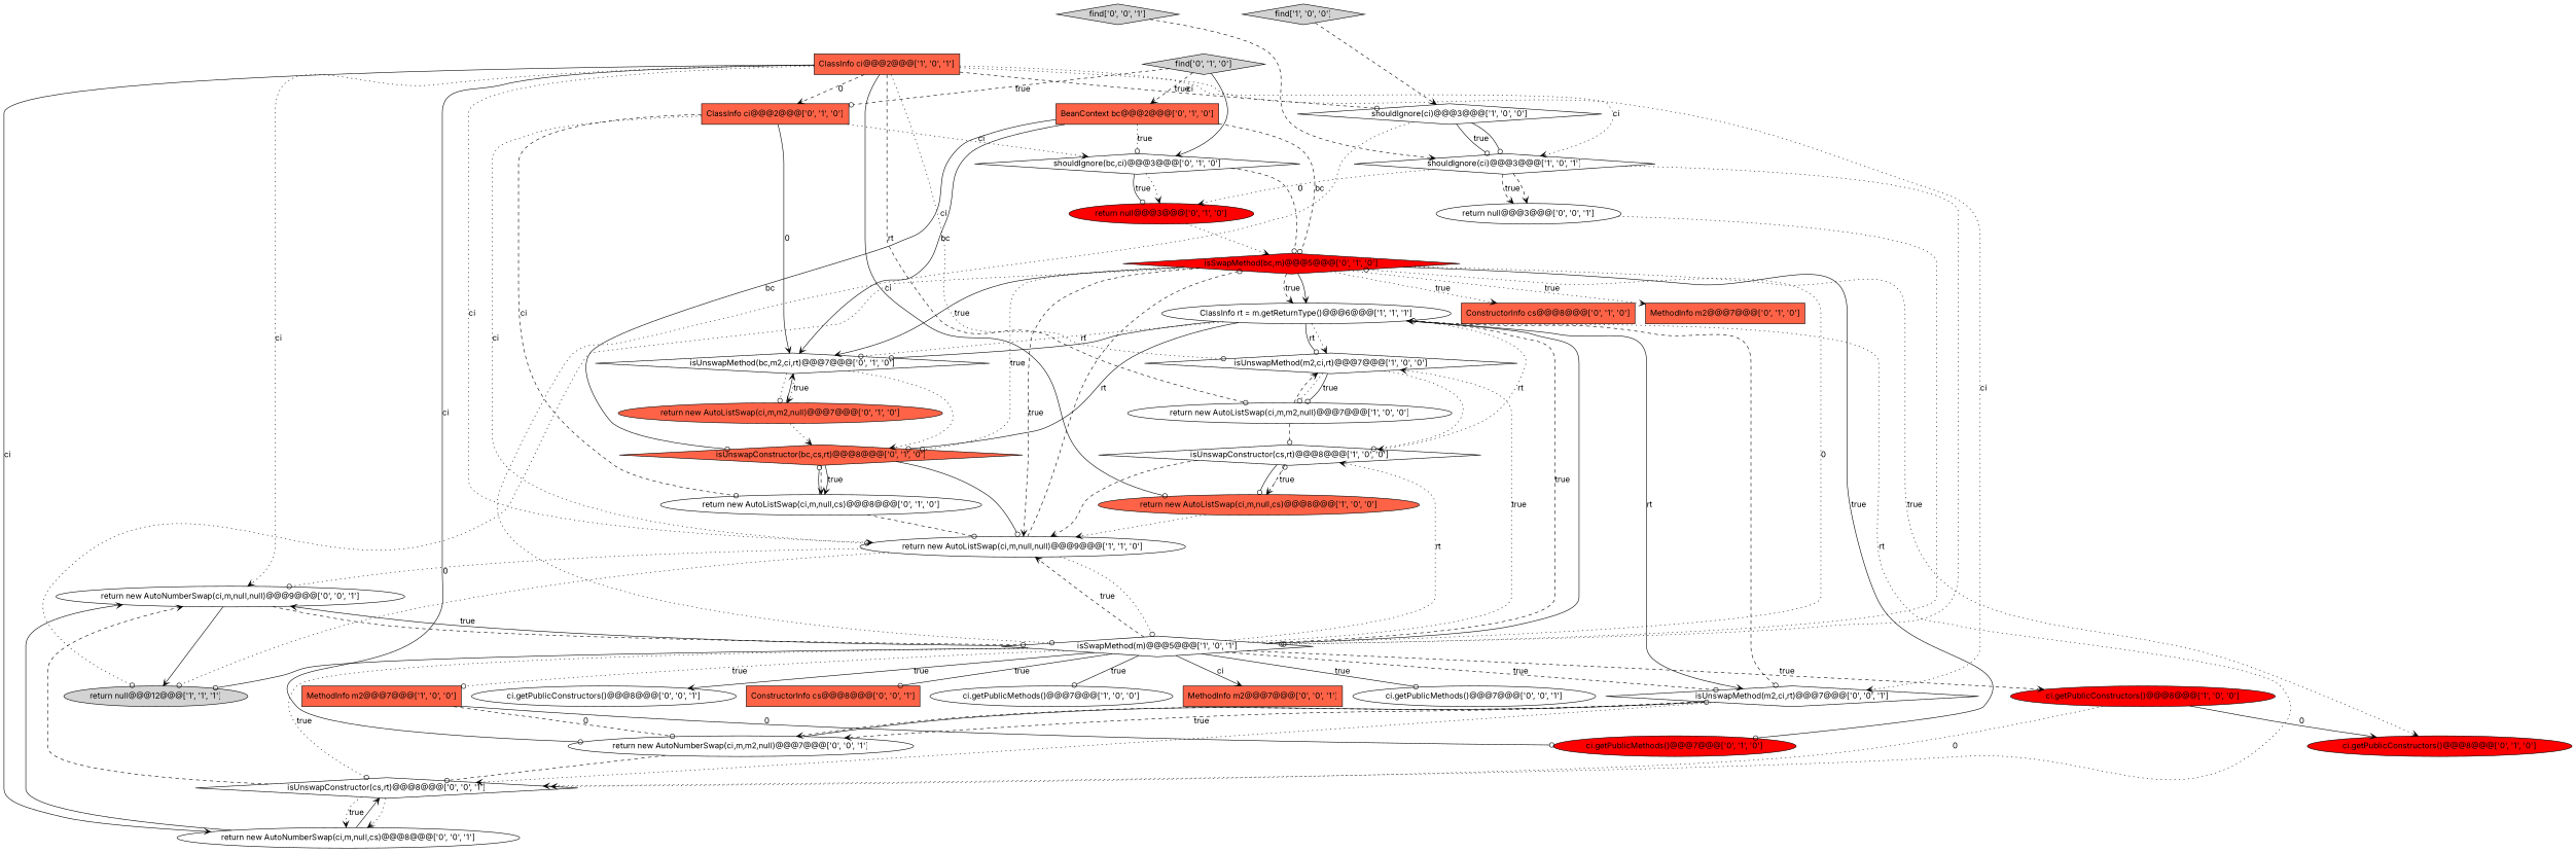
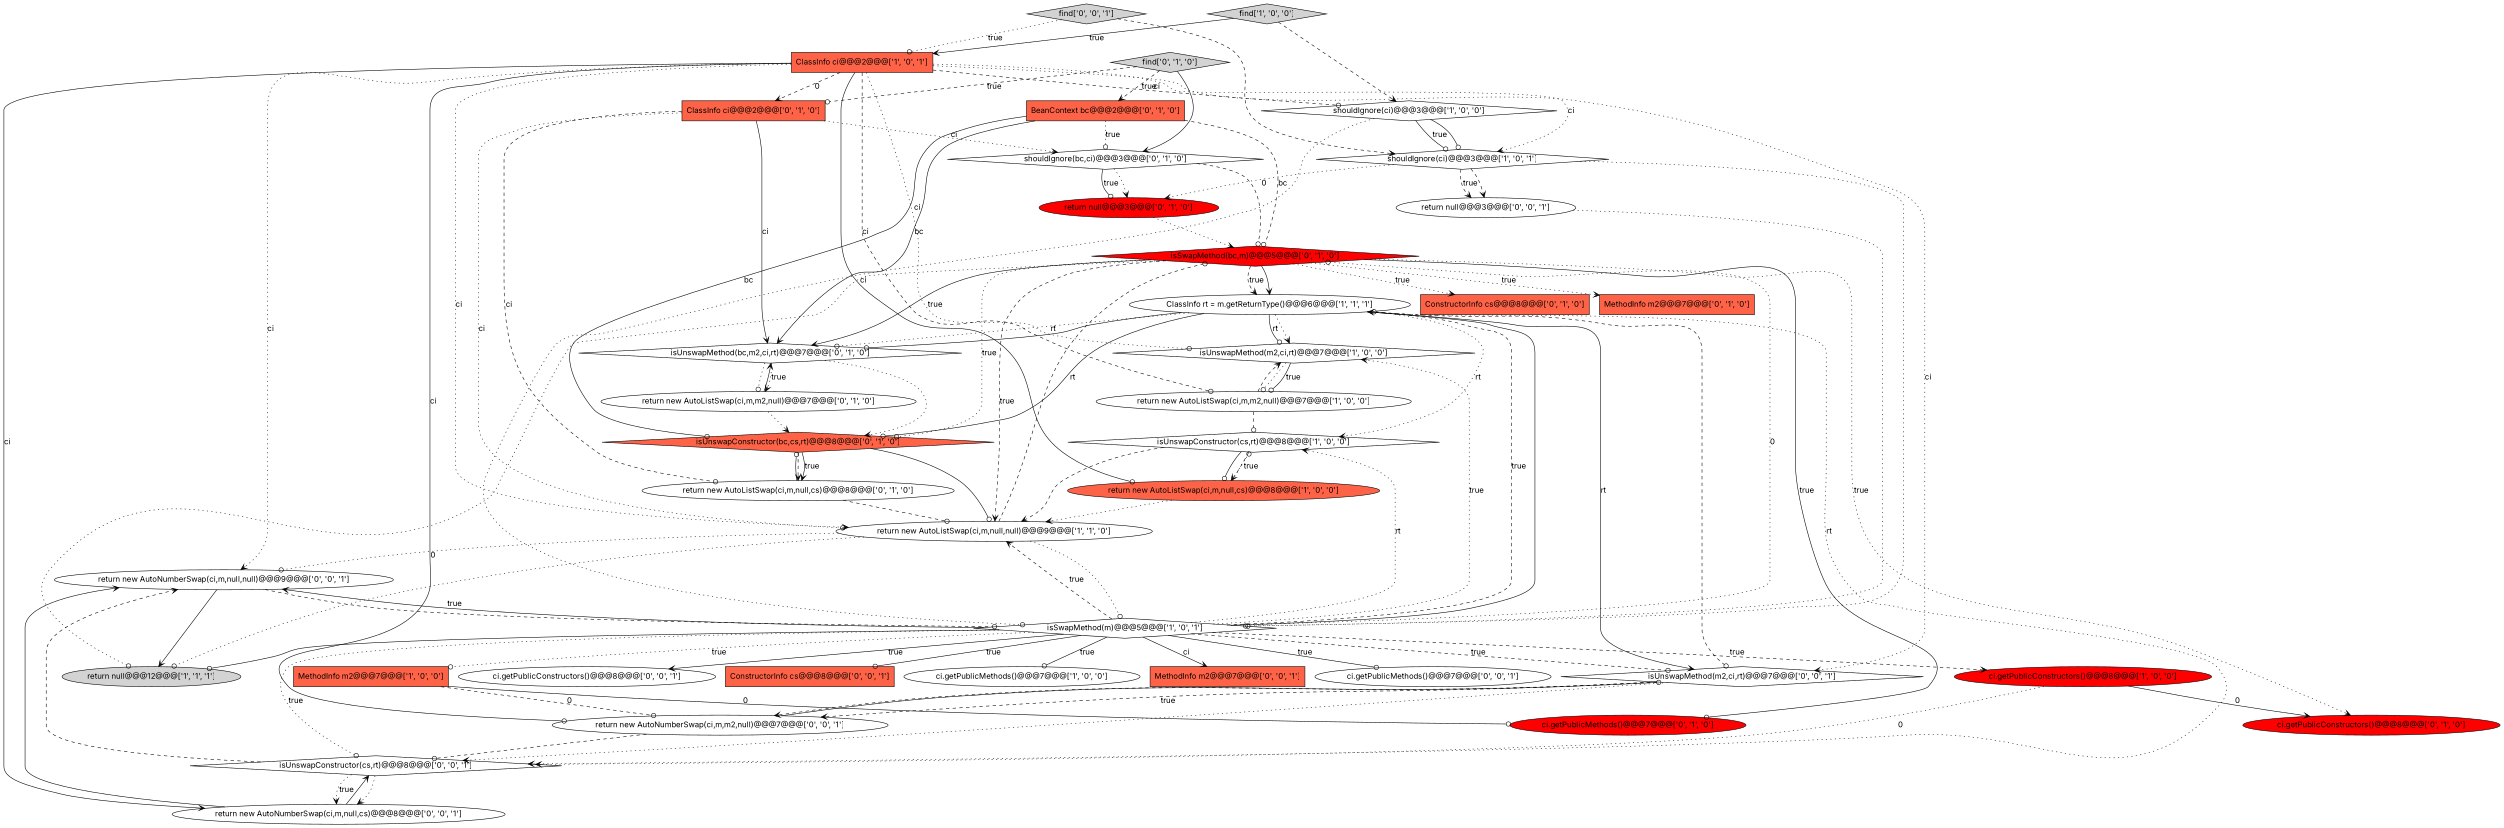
  digraph {
    fontname=Inter
    node [fillcolor=white fontname=Inter shape=ellipse style=filled]
    edge [arrowhead=vee fontname=Inter style=dotted]
    n1 [fillcolor=red label="ci.getPublicMethods()@@@7@@@['0', '1', '0']"]
    n2 [fillcolor=tomato label="MethodInfo m2@@@7@@@['0', '0', '1']" shape=box]
    n3 [fillcolor=tomato label="MethodInfo m2@@@7@@@['0', '1', '0']" shape=box]
    n4 [label="return new AutoNumberSwap(ci,m,null,null)@@@9@@@['0', '0', '1']"]
    n5 [label="isSwapMethod(m)@@@5@@@['1', '0', '1']" shape=diamond]
    n6 [fillcolor=lightgray label="return null@@@12@@@['1', '1', '1']"]
    n7 [fillcolor=red label="isSwapMethod(bc,m)@@@5@@@['0', '1', '0']" shape=diamond]
    n8 [label="ClassInfo rt = m.getReturnType()@@@6@@@['1', '1', '1']"]
    n9 [label="return new AutoListSwap(ci,m,null,null)@@@9@@@['1', '1', '0']"]
    n10 [label="ci.getPublicMethods()@@@7@@@['0', '0', '1']"]
    n11 [label="isUnswapMethod(m2,ci,rt)@@@7@@@['1', '0', '0']" shape=diamond]
    n12 [label="isUnswapConstructor(cs,rt)@@@8@@@['1', '0', '0']" shape=diamond]
    n13 [fillcolor=tomato label="MethodInfo m2@@@7@@@['1', '0', '0']" shape=box]
    n14 [label="isUnswapMethod(m2,ci,rt)@@@7@@@['0', '0', '1']" shape=diamond]
    n15 [fillcolor=red label="ci.getPublicConstructors()@@@8@@@['1', '0', '0']"]
    n16 [label="isUnswapConstructor(cs,rt)@@@8@@@['0', '0', '1']" shape=diamond]
    n17 [label="ci.getPublicConstructors()@@@8@@@['0', '0', '1']"]
    n18 [fillcolor=tomato label="ConstructorInfo cs@@@8@@@['0', '0', '1']" shape=box]
    n19 [label="ci.getPublicMethods()@@@7@@@['1', '0', '0']"]
    n20 [fillcolor=red label="ci.getPublicConstructors()@@@8@@@['0', '1', '0']"]
    n21 [fillcolor=tomato label="ConstructorInfo cs@@@8@@@['0', '1', '0']" shape=box]
    n22 [label="isUnswapMethod(bc,m2,ci,rt)@@@7@@@['0', '1', '0']" shape=diamond]
    n23 [fillcolor=tomato label="isUnswapConstructor(bc,cs,rt)@@@8@@@['0', '1', '0']" shape=diamond]
-   n24 [fillcolor=tomato label="return new AutoListSwap(ci,m,m2,null)@@@7@@@['0', '1', '0']"]
+   n24 [label="return new AutoListSwap(ci,m,m2,null)@@@7@@@['0', '1', '0']"]
    n25 [label="return new AutoListSwap(ci,m,null,cs)@@@8@@@['0', '1', '0']"]
    n26 [label="return new AutoListSwap(ci,m,m2,null)@@@7@@@['1', '0', '0']"]
    n27 [fillcolor=tomato label="return new AutoListSwap(ci,m,null,cs)@@@8@@@['1', '0', '0']"]
    n28 [label="return new AutoNumberSwap(ci,m,m2,null)@@@7@@@['0', '0', '1']"]
    n29 [fillcolor=tomato label="BeanContext bc@@@2@@@['0', '1', '0']" shape=box]
    n30 [label="shouldIgnore(bc,ci)@@@3@@@['0', '1', '0']" shape=diamond]
    n31 [fillcolor=red label="return null@@@3@@@['0', '1', '0']"]
    n32 [fillcolor=tomato label="ClassInfo ci@@@2@@@['1', '0', '1']" shape=box]
    n33 [fillcolor=tomato label="ClassInfo ci@@@2@@@['0', '1', '0']" shape=box]
    n34 [label="shouldIgnore(ci)@@@3@@@['1', '0', '0']" shape=diamond]
    n35 [label="return new AutoNumberSwap(ci,m,null,cs)@@@8@@@['0', '0', '1']"]
    n36 [label="shouldIgnore(ci)@@@3@@@['1', '0', '1']" shape=diamond]
    n37 [label="return null@@@3@@@['0', '0', '1']"]
    n38 [fillcolor=lightgray label="find['1', '0', '0']" shape=diamond]
    n39 [fillcolor=lightgray label="find['0', '1', '0']" shape=diamond]
    n40 [fillcolor=lightgray label="find['0', '0', '1']" shape=diamond]
    n4 -> n5 [arrowhead=odot style=dashed]
    n4 -> n6 [style=solid]
    n5 -> n2 [label=ci style=solid]
    n5 -> n4 [label=true style=solid]
    n5 -> n6 [arrowhead=odot style=solid]
    n5 -> n7 [arrowhead=odot label=0]
    n5 -> n8 [arrowhead=odot label=true style=dashed]
    n5 -> n8 [style=solid]
    n5 -> n9 [label=true style=dashed]
    n5 -> n10 [arrowhead=odot label=true style=solid]
    n5 -> n11 [label=true]
    n5 -> n12 [label=rt]
    n5 -> n13 [arrowhead=odot label=true]
    n5 -> n14 [arrowhead=odot label=true style=dashed]
    n5 -> n15 [label=true style=dashed]
    n5 -> n16 [arrowhead=odot label=true]
    n5 -> n17 [label=true style=solid]
    n5 -> n18 [arrowhead=odot label=true style=solid]
    n5 -> n19 [arrowhead=odot label=true style=solid]
    n7 -> n1 [arrowhead=odot label=true style=solid]
    n7 -> n3 [label=true]
    n7 -> n6 [arrowhead=odot]
    n7 -> n8 [style=solid]
    n7 -> n8 [label=true style=dashed]
    n7 -> n9 [label=true style=dashed]
    n7 -> n20 [label=true]
    n7 -> n21 [label=true]
    n7 -> n22 [label=true style=solid]
    n7 -> n23 [arrowhead=odot label=true]
    n8 -> n11
    n8 -> n11 [arrowhead=odot label=rt style=solid]
    n8 -> n12 [label=rt]
    n8 -> n14 [arrowhead=odot style=dashed]
    n8 -> n14 [label=rt style=solid]
    n8 -> n16 [label=rt]
    n8 -> n22 [arrowhead=odot label=rt]
    n8 -> n22 [arrowhead=odot style=solid]
    n8 -> n23 [arrowhead=odot label=rt style=solid]
    n9 -> n4 [arrowhead=odot label=0]
    n9 -> n5 [arrowhead=odot]
    n9 -> n6 [arrowhead=odot]
    n9 -> n7 [arrowhead=odot style=dashed]
-   n11 -> n12 [arrowhead=odot]
    n11 -> n26 [arrowhead=odot]
    n11 -> n26 [arrowhead=odot label=true style=solid]
    n12 -> n9 [style=dashed]
    n12 -> n27 [label=true style=dashed]
    n12 -> n27 [arrowhead=odot style=solid]
    n13 -> n1 [arrowhead=odot label=0 style=solid]
    n13 -> n28 [arrowhead=odot label=0 style=dashed]
    n14 -> n16
    n14 -> n28 [label=true style=dashed]
    n14 -> n28 [style=dashed]
    n15 -> n16 [label=0]
    n15 -> n20 [label=0 style=solid]
    n16 -> n4 [style=dashed]
    n16 -> n35
    n16 -> n35 [label=true]
    n22 -> n23
    n22 -> n24 [label=true]
    n22 -> n24 [arrowhead=odot]
    n23 -> n9 [arrowhead=odot style=solid]
    n23 -> n25 [style=dashed]
    n23 -> n25 [label=true style=solid]
    n24 -> n22 [style=solid]
    n24 -> n23
    n25 -> n9 [arrowhead=odot style=dashed]
    n25 -> n23 [arrowhead=odot style=solid]
    n26 -> n11 [style=dashed]
    n26 -> n12 [arrowhead=odot style=dashed]
    n27 -> n9
    n27 -> n12 [arrowhead=odot]
    n28 -> n14 [arrowhead=odot style=solid]
    n28 -> n16 [arrowhead=odot style=dashed]
    n29 -> n7 [arrowhead=odot label=bc style=dashed]
    n29 -> n22 [label=bc style=solid]
    n29 -> n23 [arrowhead=odot label=bc style=solid]
    n29 -> n30 [arrowhead=odot label=true]
    n30 -> n7 [arrowhead=odot style=dashed]
    n30 -> n31
    n30 -> n31 [arrowhead=odot label=true style=solid]
    n31 -> n7
    n32 -> n4 [label=ci]
    n32 -> n9 [label=ci]
    n32 -> n11 [arrowhead=odot label=ci]
    n32 -> n14 [label=ci]
-   n32 -> n26 [arrowhead=odot label=rt style=dashed]
+   n32 -> n26 [arrowhead=odot label=ci style=dashed]
    n32 -> n27 [arrowhead=odot label=ci style=solid]
    n32 -> n28 [arrowhead=odot label=ci style=solid]
    n32 -> n33 [label=0 style=dashed]
    n32 -> n34 [arrowhead=odot label=ci style=dashed]
    n32 -> n35 [label=ci style=solid]
    n32 -> n36 [label=ci]
    n33 -> n9 [arrowhead=odot label=ci]
-   n33 -> n22 [label=0 style=solid]
+   n33 -> n22 [label=ci style=solid]
    n33 -> n25 [arrowhead=odot label=ci style=dashed]
    n33 -> n30 [label=ci]
    n34 -> n5 [arrowhead=odot]
    n34 -> n36 [arrowhead=odot label=true style=solid]
    n34 -> n36 [arrowhead=odot style=solid]
    n35 -> n4 [style=solid]
    n35 -> n16 [style=solid]
    n36 -> n5 [arrowhead=odot]
    n36 -> n31 [label=0]
    n36 -> n37 [label=true style=dashed]
    n36 -> n37 [style=dashed]
    n37 -> n5 [arrowhead=odot]
+   n38 -> n32 [label=true style=solid]
    n38 -> n34 [style=dashed]
    n39 -> n29 [label=true style=dashed]
    n39 -> n30 [style=solid]
    n39 -> n33 [arrowhead=odot label=true style=dashed]
+   n40 -> n32 [arrowhead=odot label=true]
    n40 -> n36 [style=dashed]
  }
